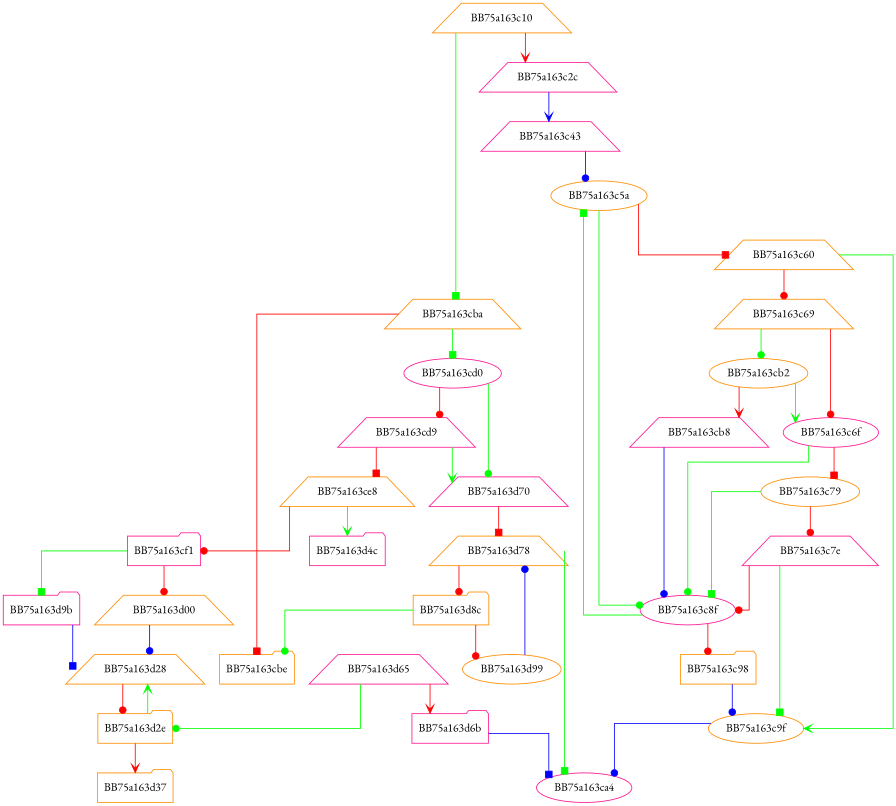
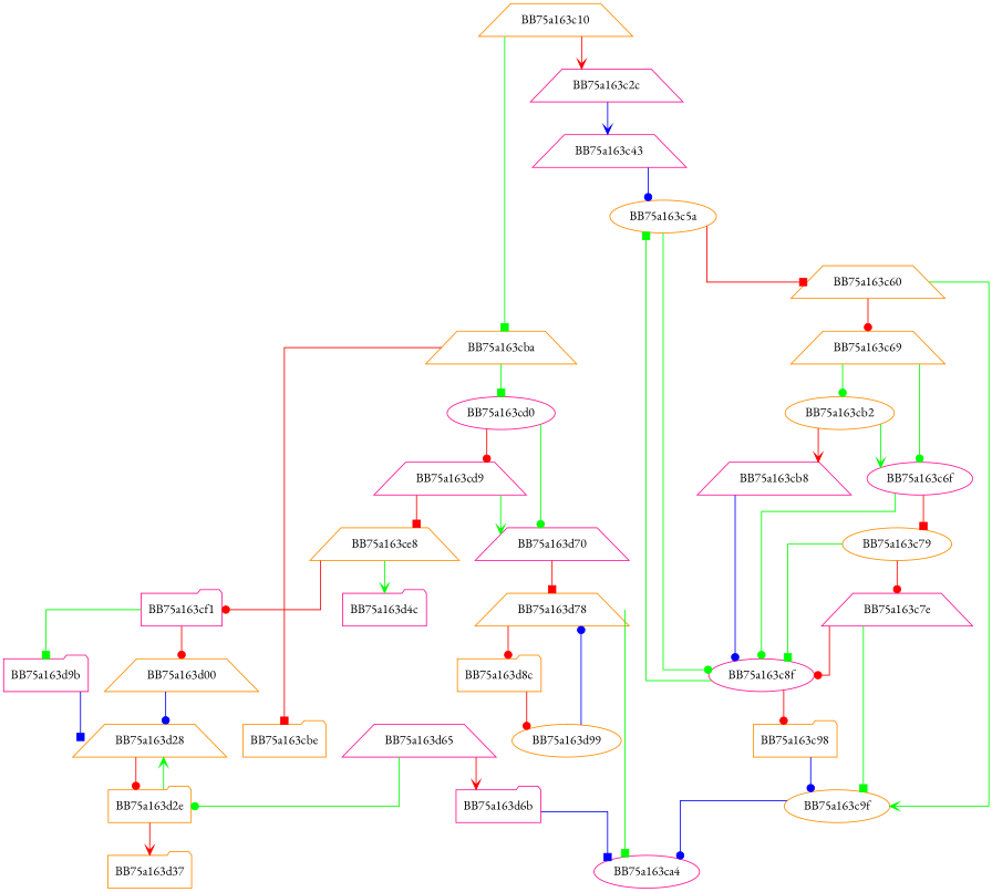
  digraph {
    fontname="EB Garamond"
    splines=ortho
    node [color=darkorange fontname="EB Garamond" shape=trapezium]
    edge [arrowhead=dot color=red fontname="EB Garamond"]
    BB75a163c10
    BB75a163cba
    BB75a163c2c [color=deeppink]
    BB75a163cd0 [color=deeppink shape=ellipse]
    BB75a163cbe [shape=folder]
    BB75a163c43 [color=deeppink]
    BB75a163d70 [color=deeppink]
    BB75a163cd9 [color=deeppink]
    BB75a163c5a [shape=ellipse]
    BB75a163c8f [color=deeppink shape=ellipse]
    BB75a163c60
    BB75a163c98 [shape=folder]
    BB75a163c9f [shape=ellipse]
    BB75a163c69
    BB75a163ca4 [color=deeppink shape=ellipse]
    BB75a163cb2 [shape=ellipse]
    BB75a163c6f [color=deeppink shape=ellipse]
    BB75a163cb8 [color=deeppink]
    BB75a163c79 [shape=ellipse]
    BB75a163c7e [color=deeppink]
    BB75a163d78
    BB75a163ce8
    BB75a163d8c [shape=folder]
    BB75a163d4c [color=deeppink shape=folder]
    BB75a163cf1 [color=deeppink shape=folder]
    BB75a163d9b [color=deeppink shape=folder]
    BB75a163d00
    BB75a163d28
    BB75a163d2e [shape=folder]
    BB75a163d65 [color=deeppink]
    BB75a163d6b [color=deeppink shape=folder]
    BB75a163d37 [shape=folder]
    BB75a163d99 [shape=ellipse]
    BB75a163c10 -> BB75a163cba [arrowhead=box color=green]
    BB75a163c10 -> BB75a163c2c [arrowhead=vee]
    BB75a163cba -> BB75a163cd0 [arrowhead=box color=green]
    BB75a163cba -> BB75a163cbe [arrowhead=box]
    BB75a163c2c -> BB75a163c43 [arrowhead=vee color=blue]
    BB75a163cd0 -> BB75a163d70 [color=green]
    BB75a163cd0 -> BB75a163cd9
    BB75a163c43 -> BB75a163c5a [color=blue]
    BB75a163d70 -> BB75a163d78 [arrowhead=box]
    BB75a163cd9 -> BB75a163d70 [arrowhead=vee color=green]
    BB75a163cd9 -> BB75a163ce8 [arrowhead=box]
    BB75a163c5a -> BB75a163c8f [color=green]
    BB75a163c5a -> BB75a163c60 [arrowhead=box]
    BB75a163c8f -> BB75a163c5a [arrowhead=box color=green]
    BB75a163c8f -> BB75a163c98
    BB75a163c60 -> BB75a163c9f [arrowhead=vee color=green]
    BB75a163c60 -> BB75a163c69
    BB75a163c98 -> BB75a163c9f [color=blue]
    BB75a163c9f -> BB75a163ca4 [color=blue]
    BB75a163c69 -> BB75a163cb2 [color=green]
-   BB75a163c69 -> BB75a163c6f
+   BB75a163c69 -> BB75a163c6f [color=green]
    BB75a163cb2 -> BB75a163c6f [arrowhead=vee color=green]
    BB75a163cb2 -> BB75a163cb8 [arrowhead=vee]
    BB75a163c6f -> BB75a163c8f [color=green]
    BB75a163c6f -> BB75a163c79 [arrowhead=box]
    BB75a163cb8 -> BB75a163c8f [color=blue]
    BB75a163c79 -> BB75a163c8f [arrowhead=box color=green]
    BB75a163c79 -> BB75a163c7e
    BB75a163c7e -> BB75a163c8f
    BB75a163c7e -> BB75a163c9f [arrowhead=box color=green]
    BB75a163d78 -> BB75a163ca4 [arrowhead=box color=green]
    BB75a163d78 -> BB75a163d8c
    BB75a163ce8 -> BB75a163d4c [arrowhead=vee color=green]
    BB75a163ce8 -> BB75a163cf1
-   BB75a163d8c -> BB75a163cbe [color=green]
    BB75a163d8c -> BB75a163d99
    BB75a163cf1 -> BB75a163d9b [arrowhead=box color=green]
    BB75a163cf1 -> BB75a163d00
    BB75a163d9b -> BB75a163d28 [arrowhead=box color=blue]
    BB75a163d00 -> BB75a163d28 [color=blue]
    BB75a163d28 -> BB75a163d2e
    BB75a163d2e -> BB75a163d28 [arrowhead=vee color=green]
    BB75a163d2e -> BB75a163d37 [arrowhead=vee]
    BB75a163d65 -> BB75a163d2e [color=green]
    BB75a163d65 -> BB75a163d6b [arrowhead=vee]
    BB75a163d6b -> BB75a163ca4 [arrowhead=box color=blue]
    BB75a163d99 -> BB75a163d78 [color=blue]
  }
